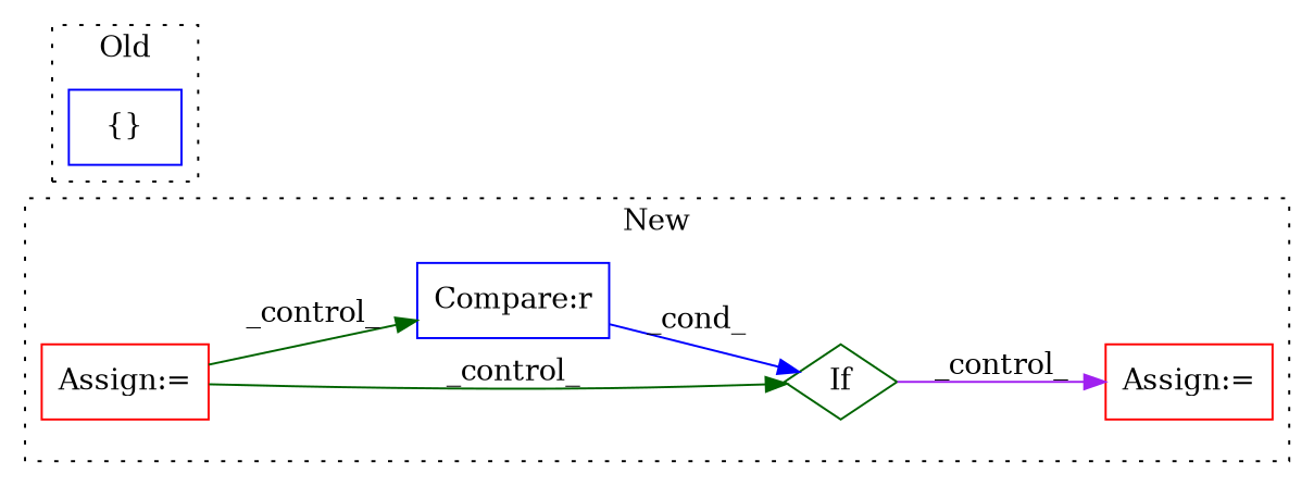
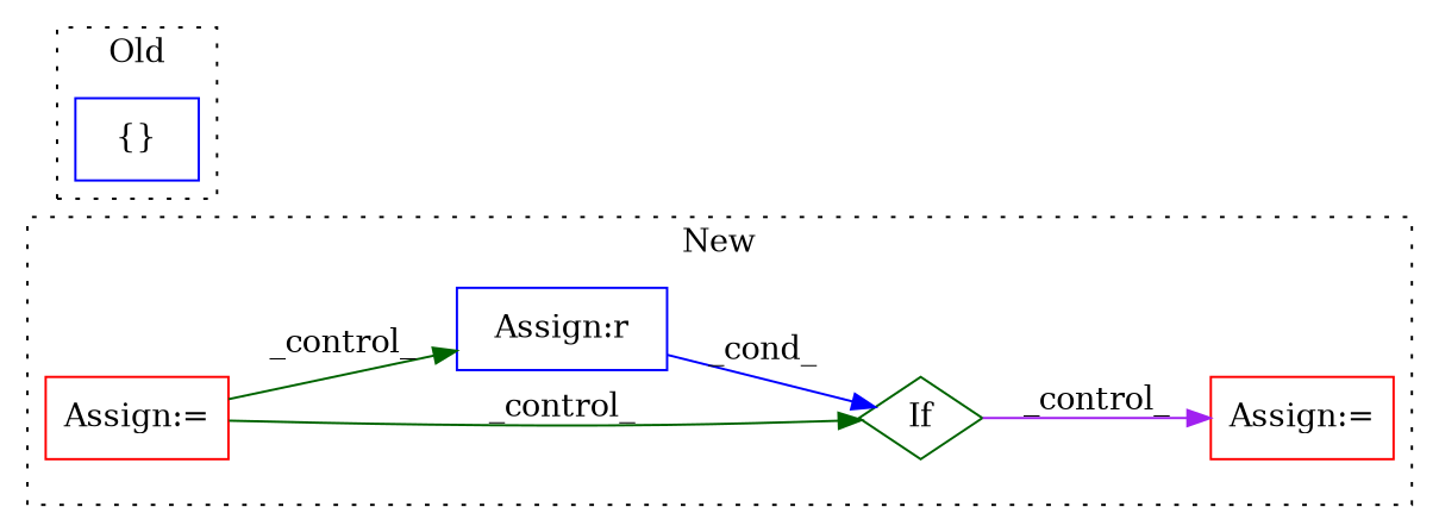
  digraph {
    rankdir=LR
    node [a=68 l=3 shape=box color=red]
    edge [color=darkgreen]
    n1 [a=96 l="0,22" label=If s="7081,7094" shape=diamond color=darkgreen]
    n2 [label="Assign:=" s=7126]
-   n3 [a=40 l=13 label="Compare:r" s=7081 color=blue]
+   n3 [a=40 l=13 label="Assign:r" s=7081 color=blue]
    n4 [label="Assign:=" s=6914]
    n5 [a=59 l="1,0" label="{}" s="7110,7126" color=blue]
    subgraph cluster_1 {
      label=New
      style=dotted
      n1
      n2
      n3
      n4
    }
    subgraph cluster_2 {
      label=Old
      style=dotted
      n5
    }
    n1 -> n2 [label=_control_ color=purple]
    n3 -> n1 [label=_cond_ color=blue]
    n4 -> n1 [label=_control_]
    n4 -> n3 [label=_control_]
  }
